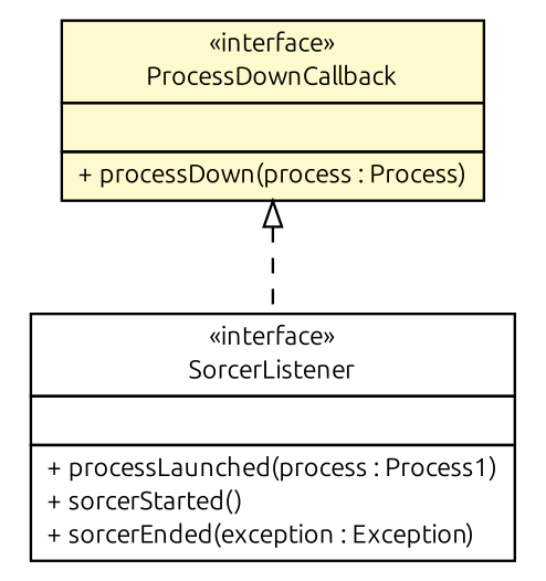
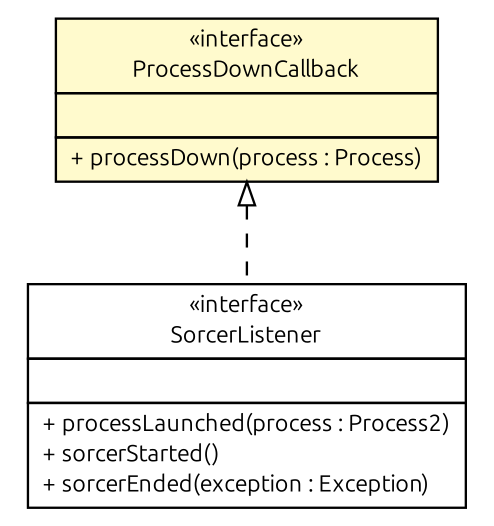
  digraph {
    nodesep=0.25
    ranksep=0.5
    fontname=Ubuntu
    node [fontcolor=black fontname=Ubuntu fontsize=10.0 shape=plaintext]
    n1 [label=<<table title="sorcer.util.ProcessDownCallback" border="0" cellborder="1" cellspacing="0" cellpadding="2" port="p" bgcolor="lemonChiffon" href="./ProcessDownCallback.html"> 		<tr><td><table border="0" cellspacing="0" cellpadding="1"> <tr><td align="center" balign="center"> &#171;interface&#187; </td></tr> <tr><td align="center" balign="center"> ProcessDownCallback </td></tr> 		</table></td></tr> 		<tr><td><table border="0" cellspacing="0" cellpadding="1"> <tr><td align="left" balign="left">  </td></tr> 		</table></td></tr> 		<tr><td><table border="0" cellspacing="0" cellpadding="1"> <tr><td align="left" balign="left"> + processDown(process : Process) </td></tr> 		</table></td></tr> 		</table>>]
-   n2 [label=<<table title="sorcer.launcher.SorcerListener" border="0" cellborder="1" cellspacing="0" cellpadding="2" port="p" href="../launcher/SorcerListener.html"> 		<tr><td><table border="0" cellspacing="0" cellpadding="1"> <tr><td align="center" balign="center"> &#171;interface&#187; </td></tr> <tr><td align="center" balign="center"> SorcerListener </td></tr> 		</table></td></tr> 		<tr><td><table border="0" cellspacing="0" cellpadding="1"> <tr><td align="left" balign="left">  </td></tr> 		</table></td></tr> 		<tr><td><table border="0" cellspacing="0" cellpadding="1"> <tr><td align="left" balign="left"> + processLaunched(process : Process1) </td></tr> <tr><td align="left" balign="left"> + sorcerStarted() </td></tr> <tr><td align="left" balign="left"> + sorcerEnded(exception : Exception) </td></tr> 		</table></td></tr> 		</table>>]
+   n2 [label=<<table title="sorcer.launcher.SorcerListener" border="0" cellborder="1" cellspacing="0" cellpadding="2" port="p" href="../launcher/SorcerListener.html"> 		<tr><td><table border="0" cellspacing="0" cellpadding="1"> <tr><td align="center" balign="center"> &#171;interface&#187; </td></tr> <tr><td align="center" balign="center"> SorcerListener </td></tr> 		</table></td></tr> 		<tr><td><table border="0" cellspacing="0" cellpadding="1"> <tr><td align="left" balign="left">  </td></tr> 		</table></td></tr> 		<tr><td><table border="0" cellspacing="0" cellpadding="1"> <tr><td align="left" balign="left"> + processLaunched(process : Process2) </td></tr> <tr><td align="left" balign="left"> + sorcerStarted() </td></tr> <tr><td align="left" balign="left"> + sorcerEnded(exception : Exception) </td></tr> 		</table></td></tr> 		</table>>]
    n1 -> n2 [arrowtail=empty dir=back fontname=Ubuntu fontsize=10 headport=p labelfontname=Helvetica labelfontsize=10 style=dashed tailport=p]
  }
